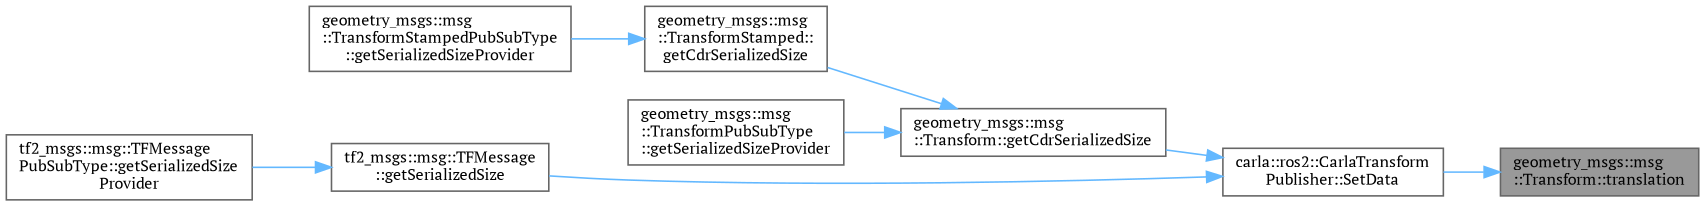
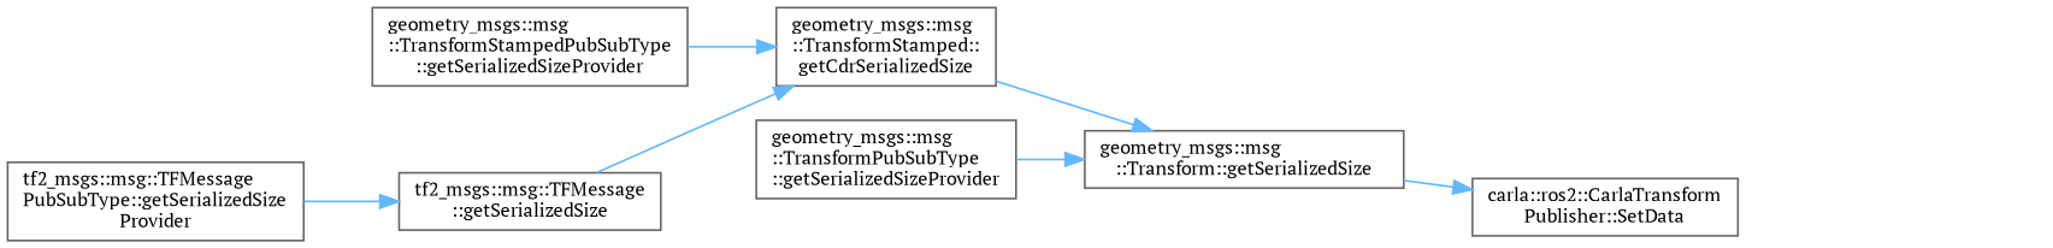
  digraph {
    fontname="PT Serif"
    rankdir=RL
    node [color=grey40 fillcolor=white fontname="PT Serif" fontsize=10 shape=box style=filled]
    edge [color=steelblue1 dir=back fontname="PT Serif" fontsize=10 labelfontname=Helvetica labelfontsize=10 style=solid]
-   n1 [color=gray40 fillcolor=grey60 fontcolor=black height=0.2 label="geometry_msgs::msg\l::Transform::translation" width=0.4]
    n2 [height=0.2 label="carla::ros2::CarlaTransform\lPublisher::SetData" width=0.4]
-   n3 [height=0.2 label="geometry_msgs::msg\l::Transform::getCdrSerializedSize" width=0.4]
+   n3 [height=0.2 label="geometry_msgs::msg\l::Transform::getSerializedSize" width=0.4]
    n4 [height=0.2 label="geometry_msgs::msg\l::TransformStamped::\lgetCdrSerializedSize" width=0.4]
    n5 [height=0.2 label="geometry_msgs::msg\l::TransformPubSubType\l::getSerializedSizeProvider" width=0.4]
    n6 [height=0.2 label="tf2_msgs::msg::TFMessage\l::getSerializedSize" width=0.4]
    n7 [height=0.2 label="geometry_msgs::msg\l::TransformStampedPubSubType\l::getSerializedSizeProvider" width=0.4]
    n8 [height=0.2 label="tf2_msgs::msg::TFMessage\lPubSubType::getSerializedSize\lProvider" width=0.4]
-   n1 -> n2
    n2 -> n3
    n3 -> n4
    n3 -> n5
-   n2 -> n6
+   n4 -> n6
    n4 -> n7
    n6 -> n8
  }
